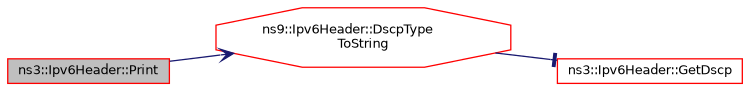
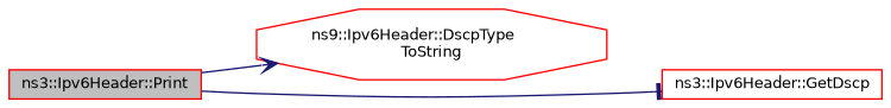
  digraph {
    rankdir=LR
    node [color=red fillcolor=white fontname=Helvetica fontsize=10 shape=box style=filled]
    edge [color=midnightblue fontname=Helvetica fontsize=10 labelfontname=Helvetica labelfontsize=10 style=solid]
    n1 [fillcolor=grey75 fontcolor=black height=0.2 label="ns3::Ipv6Header::Print" width=0.4]
    n2 [height=0.2 label="ns9::Ipv6Header::DscpType\lToString" shape=octagon width=0.4]
    n3 [height=0.2 label="ns3::Ipv6Header::GetDscp" width=0.4]
    n1 -> n2 [arrowhead=vee]
-   n2 -> n3 [arrowhead=tee]
+   n1 -> n3 [arrowhead=tee]
  }
